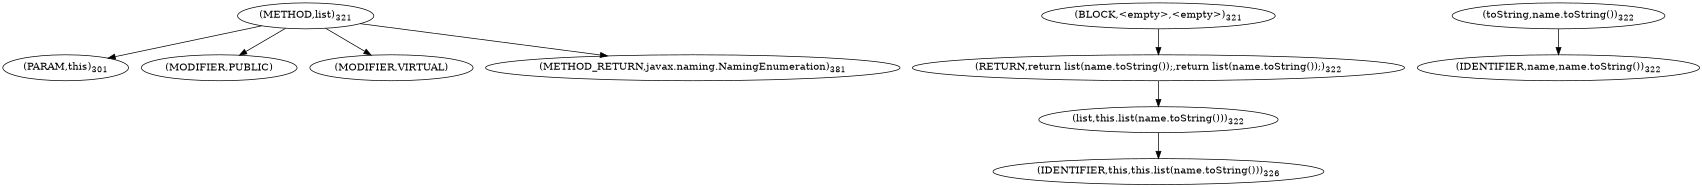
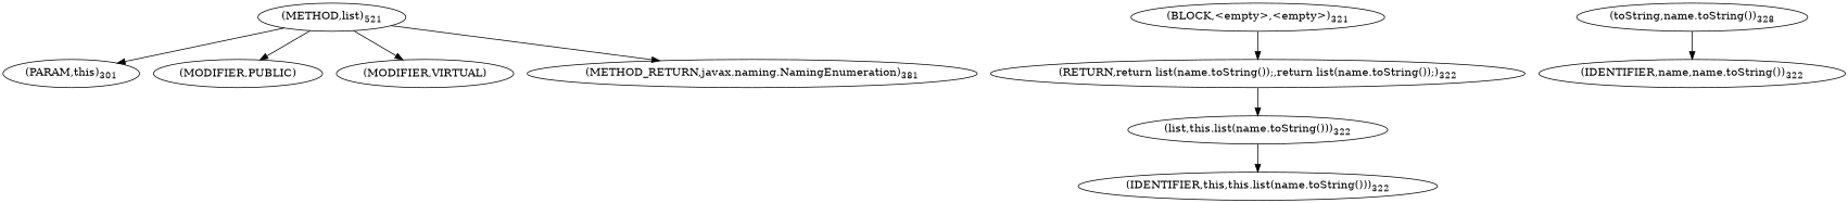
  digraph {
-   n1 [label=<(METHOD,list)<SUB>321</SUB>>]
+   n1 [label=<(METHOD,list)<SUB>521</SUB>>]
    n2 [label=<(PARAM,this)<SUB>301</SUB>>]
    n3 [label=<(MODIFIER,PUBLIC)>]
    n4 [label=<(MODIFIER,VIRTUAL)>]
    n5 [label=<(METHOD_RETURN,javax.naming.NamingEnumeration)<SUB>381</SUB>>]
    n6 [label=<(BLOCK,&lt;empty&gt;,&lt;empty&gt;)<SUB>321</SUB>>]
    n7 [label=<(RETURN,return list(name.toString());,return list(name.toString());)<SUB>322</SUB>>]
    n8 [label=<(list,this.list(name.toString()))<SUB>322</SUB>>]
-   n9 [label=<(IDENTIFIER,this,this.list(name.toString()))<SUB>326</SUB>>]
-   n10 [label=<(toString,name.toString())<SUB>322</SUB>>]
+   n9 [label=<(IDENTIFIER,this,this.list(name.toString()))<SUB>322</SUB>>]
+   n10 [label=<(toString,name.toString())<SUB>328</SUB>>]
    n11 [label=<(IDENTIFIER,name,name.toString())<SUB>322</SUB>>]
    n1 -> n2
    n1 -> n3
    n1 -> n4
    n1 -> n5
    n6 -> n7
    n7 -> n8
    n8 -> n9
    n10 -> n11
  }
